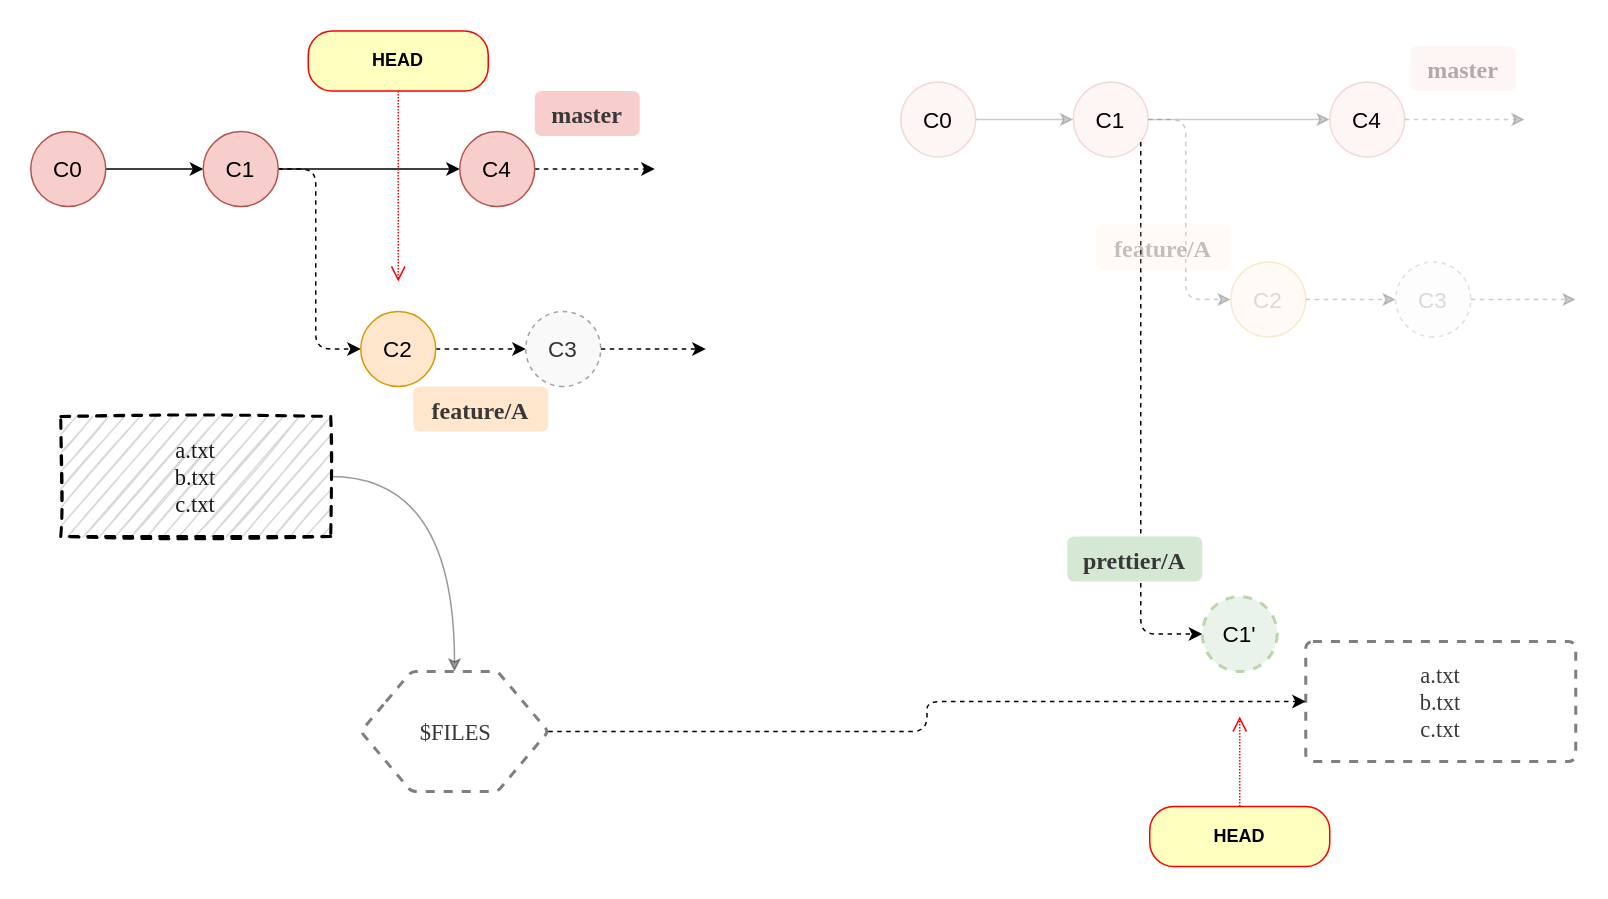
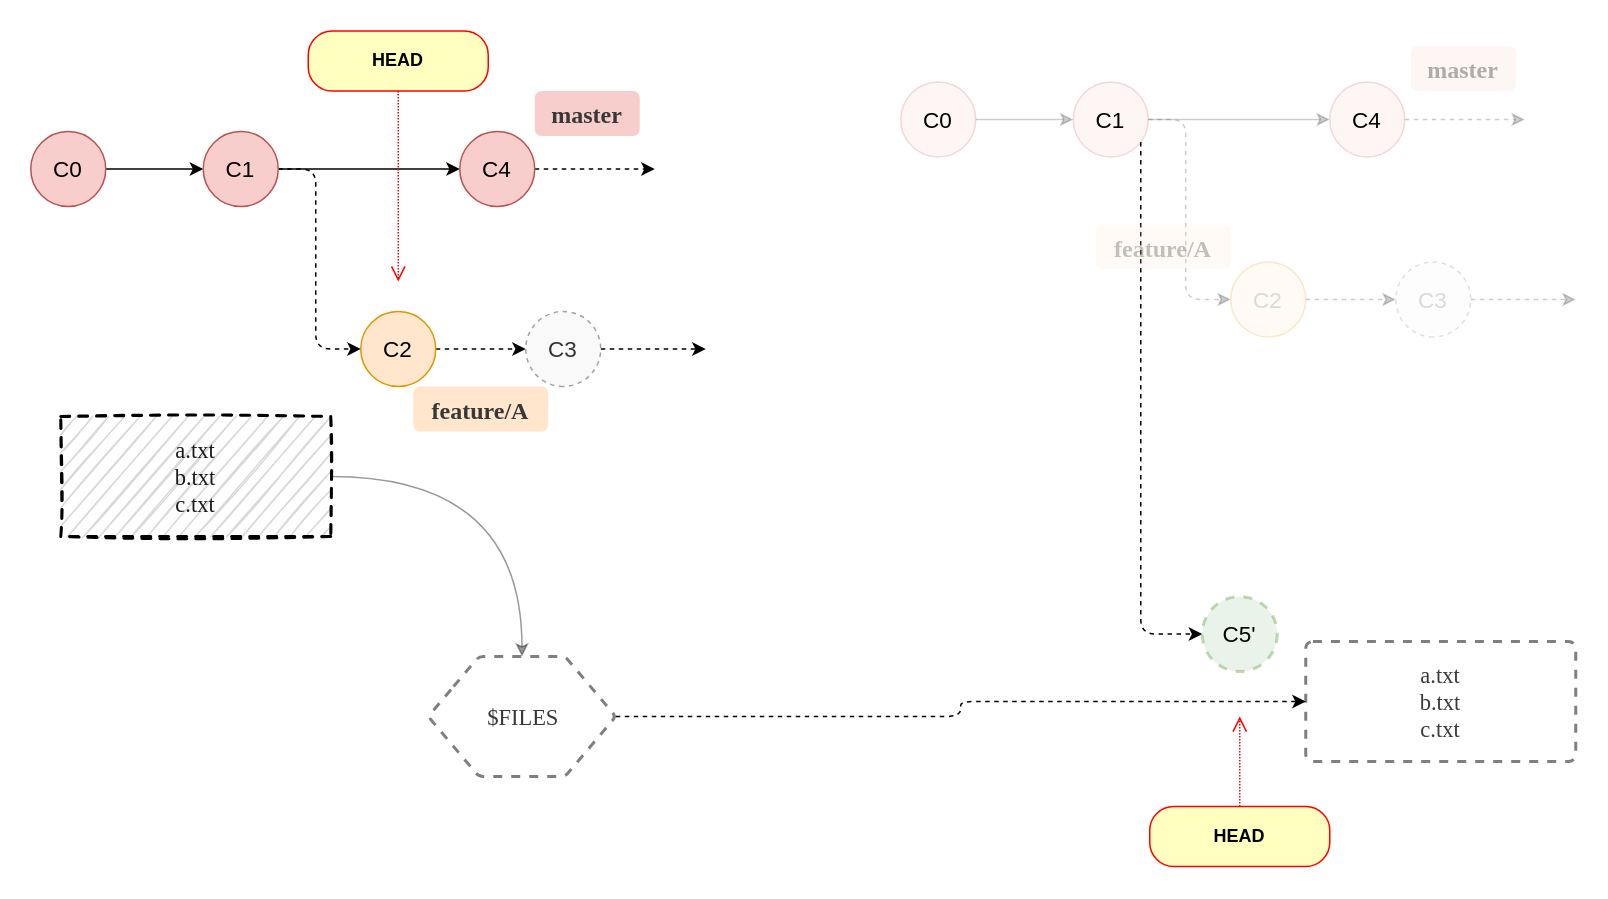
  <mxCell id="0" />
  <mxCell id="1" parent="0" />
  <mxCell id="2" value="" style="edgeStyle=orthogonalEdgeStyle;orthogonalLoop=1;jettySize=auto;html=1;horizontal=1;" parent="1" source="3" target="6" edge="1"><mxGeometry relative="1" as="geometry" /></mxCell>
  <mxCell id="3" value="C0" style="ellipse;whiteSpace=wrap;html=1;aspect=fixed;labelPosition=center;verticalLabelPosition=middle;align=center;verticalAlign=middle;fontSize=15;direction=east;rounded=1;fillColor=#f8cecc;strokeColor=#b85450;" parent="1" vertex="1"><mxGeometry x="20" y="87" width="50" height="50" as="geometry" /></mxCell>
  <mxCell id="4" style="edgeStyle=orthogonalEdgeStyle;orthogonalLoop=1;jettySize=auto;html=1;fontSize=16;dashed=1;" parent="1" source="6" target="10" edge="1"><mxGeometry relative="1" as="geometry"><Array as="points"><mxPoint x="210" y="112" /><mxPoint x="210" y="232" /></Array></mxGeometry></mxCell>
  <mxCell id="5" style="edgeStyle=orthogonalEdgeStyle;orthogonalLoop=1;jettySize=auto;html=1;entryX=0;entryY=0.5;entryDx=0;entryDy=0;fontSize=15;fontColor=#525252;" parent="1" source="6" target="16" edge="1"><mxGeometry relative="1" as="geometry" /></mxCell>
  <mxCell id="6" value="C1" style="ellipse;whiteSpace=wrap;html=1;aspect=fixed;labelPosition=center;verticalLabelPosition=middle;align=center;verticalAlign=middle;fontSize=15;direction=east;rounded=1;fillColor=#f8cecc;strokeColor=#b85450;" parent="1" vertex="1"><mxGeometry x="135" y="87" width="50" height="50" as="geometry" /></mxCell>
  <mxCell id="7" value="master" style="text;align=center;verticalAlign=middle;resizable=0;points=[];autosize=1;fontFamily=Noto Sans TC;fontSource=https%3A%2F%2Ffonts.googleapis.com%2Fcss%3Ffamily%3DNoto%2BSans%2BTC;fontStyle=1;fontSize=16;shadow=0;labelBorderColor=none;rounded=1;labelBackgroundColor=none;spacingTop=0;spacingBottom=0;spacingRight=0;spacing=1;fillColor=#f8cecc;fontColor=#383838;" parent="1" vertex="1"><mxGeometry x="356" y="60" width="70" height="30" as="geometry" /></mxCell>
  <mxCell id="8" value="" style="edgeStyle=orthogonalEdgeStyle;orthogonalLoop=1;jettySize=auto;html=1;fontSize=16;exitX=0.5;exitY=0;exitDx=0;exitDy=0;entryX=0.5;entryY=1;entryDx=0;entryDy=0;dashed=1;" parent="1" source="11" edge="1"><mxGeometry relative="1" as="geometry"><mxPoint x="420" y="237" as="sourcePoint" /><mxPoint x="470" y="232" as="targetPoint" /></mxGeometry></mxCell>
  <mxCell id="9" value="" style="edgeStyle=orthogonalEdgeStyle;orthogonalLoop=1;jettySize=auto;html=1;fontSize=16;dashed=1;" parent="1" source="10" target="11" edge="1"><mxGeometry relative="1" as="geometry"><mxPoint x="165" y="367" as="targetPoint" /></mxGeometry></mxCell>
  <mxCell id="10" value="C2" style="ellipse;whiteSpace=wrap;html=1;aspect=fixed;labelPosition=center;verticalLabelPosition=middle;align=center;verticalAlign=middle;direction=south;fillColor=#ffe6cc;strokeColor=#d79b00;fontSize=15;rounded=1;" parent="1" vertex="1"><mxGeometry x="240" y="207" width="50" height="50" as="geometry" /></mxCell>
  <mxCell id="11" value="C3" style="ellipse;whiteSpace=wrap;html=1;aspect=fixed;labelPosition=center;verticalLabelPosition=middle;align=center;verticalAlign=middle;direction=south;fillColor=#f5f5f5;strokeColor=#666666;fontSize=15;rounded=1;dashed=1;opacity=60;sketch=0;fixDash=0;autosize=0;container=0;fontColor=#333333;" parent="1" vertex="1"><mxGeometry x="350" y="207" width="50" height="50" as="geometry" /></mxCell>
  <mxCell id="12" value="feature/A" style="text;align=center;verticalAlign=middle;resizable=0;points=[];autosize=1;fontSize=16;fontFamily=Noto Sans TC;rounded=1;shadow=0;fontSource=https%3A%2F%2Ffonts.googleapis.com%2Fcss%3Ffamily%3DNoto%2BSans%2BTC;fontStyle=1;labelBackgroundColor=none;spacing=1;spacingTop=0;spacingBottom=0;spacingRight=0;fillColor=#ffe6cc;fontColor=#383838;" parent="1" vertex="1"><mxGeometry x="275" y="257" width="90" height="30" as="geometry" /></mxCell>
  <mxCell id="13" value="HEAD" style="whiteSpace=wrap;html=1;arcSize=40;fontColor=#000000;fillColor=#ffffc0;strokeColor=#ff0000;shadow=0;direction=east;rounded=1;fontStyle=1" parent="1" vertex="1"><mxGeometry x="205" y="20" width="120" height="40" as="geometry" /></mxCell>
  <mxCell id="14" value="" style="edgeStyle=orthogonalEdgeStyle;html=1;verticalAlign=bottom;endArrow=open;endSize=8;strokeColor=#ff0000;fontSize=15;dashed=1;dashPattern=1 1;" parent="1" source="13" edge="1"><mxGeometry relative="1" as="geometry"><mxPoint x="265" y="187" as="targetPoint" /></mxGeometry></mxCell>
  <mxCell id="15" value="" style="edgeStyle=orthogonalEdgeStyle;rounded=1;orthogonalLoop=1;jettySize=auto;html=1;dashed=1;fontFamily=Noto Sans TC;fontSource=https%3A%2F%2Ffonts.googleapis.com%2Fcss%3Ffamily%3DNoto%2BSans%2BTC;fontSize=15;fontColor=#525252;" parent="1" source="16" edge="1"><mxGeometry relative="1" as="geometry"><mxPoint x="436" y="112" as="targetPoint" /></mxGeometry></mxCell>
  <mxCell id="16" value="C4" style="ellipse;whiteSpace=wrap;html=1;aspect=fixed;labelPosition=center;verticalLabelPosition=middle;align=center;verticalAlign=middle;fontSize=15;direction=east;rounded=1;fillColor=#f8cecc;strokeColor=#b85450;" parent="1" vertex="1"><mxGeometry x="306" y="87" width="50" height="50" as="geometry" /></mxCell>
  <mxCell id="17" value="" style="edgeStyle=orthogonalEdgeStyle;orthogonalLoop=1;jettySize=auto;html=1;horizontal=1;opacity=20;sketch=0;fontColor=#D9D9D9;" parent="1" source="18" target="22" edge="1"><mxGeometry relative="1" as="geometry" /></mxCell>
  <mxCell id="18" value="C0" style="ellipse;whiteSpace=wrap;html=1;aspect=fixed;labelPosition=center;verticalLabelPosition=middle;align=center;verticalAlign=middle;fontSize=15;direction=east;rounded=1;opacity=20;sketch=0;fillColor=#f8cecc;strokeColor=#b85450;" parent="1" vertex="1"><mxGeometry x="600" y="54" width="50" height="50" as="geometry" /></mxCell>
  <mxCell id="19" style="edgeStyle=orthogonalEdgeStyle;orthogonalLoop=1;jettySize=auto;html=1;fontSize=16;dashed=1;opacity=20;sketch=0;fontColor=#D9D9D9;" parent="1" source="22" target="26" edge="1"><mxGeometry relative="1" as="geometry"><Array as="points"><mxPoint x="790" y="79" /><mxPoint x="790" y="199" /></Array></mxGeometry></mxCell>
  <mxCell id="20" style="edgeStyle=orthogonalEdgeStyle;orthogonalLoop=1;jettySize=auto;html=1;entryX=0;entryY=0.5;entryDx=0;entryDy=0;fontSize=15;opacity=20;sketch=0;fontColor=#D9D9D9;" parent="1" source="22" target="32" edge="1"><mxGeometry relative="1" as="geometry" /></mxCell>
  <mxCell id="21" value="" style="edgeStyle=orthogonalEdgeStyle;rounded=1;orthogonalLoop=1;jettySize=auto;html=1;dashed=1;fontFamily=Noto Sans TC;fontSource=https%3A%2F%2Ffonts.googleapis.com%2Fcss%3Ffamily%3DNoto%2BSans%2BTC;fontSize=15;fontColor=#FEFFFA;" parent="1" source="22" target="33" edge="1"><mxGeometry relative="1" as="geometry"><Array as="points"><mxPoint x="760" y="277" /><mxPoint x="760" y="277" /></Array></mxGeometry></mxCell>
  <mxCell id="22" value="C1" style="ellipse;whiteSpace=wrap;html=1;aspect=fixed;labelPosition=center;verticalLabelPosition=middle;align=center;verticalAlign=middle;fontSize=15;direction=east;rounded=1;opacity=20;sketch=0;fillColor=#f8cecc;strokeColor=#b85450;" parent="1" vertex="1"><mxGeometry x="715" y="54" width="50" height="50" as="geometry" /></mxCell>
  <mxCell id="23" value="master" style="text;align=center;verticalAlign=middle;resizable=0;points=[];autosize=1;fontFamily=Noto Sans TC;fontSource=https%3A%2F%2Ffonts.googleapis.com%2Fcss%3Ffamily%3DNoto%2BSans%2BTC;fontStyle=1;fontSize=16;shadow=0;labelBorderColor=none;rounded=1;labelBackgroundColor=none;spacingTop=0;spacingBottom=0;spacingRight=0;spacing=1;opacity=20;sketch=0;glass=0;textOpacity=30;fillColor=#f8cecc;" parent="1" vertex="1"><mxGeometry x="940" y="30" width="70" height="30" as="geometry" /></mxCell>
  <mxCell id="24" value="" style="edgeStyle=orthogonalEdgeStyle;orthogonalLoop=1;jettySize=auto;html=1;fontSize=16;exitX=0.5;exitY=0;exitDx=0;exitDy=0;entryX=0.5;entryY=1;entryDx=0;entryDy=0;dashed=1;opacity=20;sketch=0;fontColor=#D9D9D9;" parent="1" source="27" edge="1"><mxGeometry relative="1" as="geometry"><mxPoint x="1000" y="204" as="sourcePoint" /><mxPoint x="1050" y="199" as="targetPoint" /></mxGeometry></mxCell>
  <mxCell id="25" value="" style="edgeStyle=orthogonalEdgeStyle;orthogonalLoop=1;jettySize=auto;html=1;fontSize=16;dashed=1;opacity=20;sketch=0;fontColor=#D9D9D9;" parent="1" source="26" target="27" edge="1"><mxGeometry relative="1" as="geometry"><mxPoint x="745" y="334" as="targetPoint" /></mxGeometry></mxCell>
  <mxCell id="26" value="C2" style="ellipse;whiteSpace=wrap;html=1;aspect=fixed;labelPosition=center;verticalLabelPosition=middle;align=center;verticalAlign=middle;direction=south;fillColor=#ffe6cc;strokeColor=#d79b00;fontSize=15;rounded=1;opacity=20;sketch=0;fontColor=#D9D9D9;" parent="1" vertex="1"><mxGeometry x="820" y="174" width="50" height="50" as="geometry" /></mxCell>
  <mxCell id="27" value="C3" style="ellipse;whiteSpace=wrap;html=1;aspect=fixed;labelPosition=center;verticalLabelPosition=middle;align=center;verticalAlign=middle;direction=south;fillColor=#f5f5f5;strokeColor=#666666;fontSize=15;rounded=1;dashed=1;opacity=20;sketch=0;fixDash=0;autosize=0;container=0;fontColor=#D9D9D9;" parent="1" vertex="1"><mxGeometry x="930" y="174" width="50" height="50" as="geometry" /></mxCell>
  <mxCell id="28" value="feature/A" style="text;align=center;verticalAlign=middle;resizable=0;points=[];autosize=1;fontSize=16;fontFamily=Noto Sans TC;rounded=1;shadow=0;fontSource=https%3A%2F%2Ffonts.googleapis.com%2Fcss%3Ffamily%3DNoto%2BSans%2BTC;fontStyle=1;labelBackgroundColor=none;spacing=1;spacingTop=0;spacingBottom=0;spacingRight=0;opacity=20;sketch=0;textOpacity=30;fillColor=#ffe6cc;fontColor=#383838;" parent="1" vertex="1"><mxGeometry x="730" y="149" width="90" height="30" as="geometry" /></mxCell>
  <mxCell id="29" style="edgeStyle=orthogonalEdgeStyle;rounded=1;orthogonalLoop=1;jettySize=auto;html=1;dashed=1;fontFamily=Helvetica;fontSize=15;fontColor=#000000;dashPattern=1 1;verticalAlign=bottom;strokeColor=#ff0000;endArrow=open;endSize=8;" parent="1" source="30" edge="1"><mxGeometry relative="1" as="geometry"><mxPoint x="826" y="477" as="targetPoint" /></mxGeometry></mxCell>
  <mxCell id="30" value="HEAD" style="whiteSpace=wrap;html=1;arcSize=40;fontColor=#000000;fillColor=#ffffc0;strokeColor=#ff0000;shadow=0;direction=east;rounded=1;fontStyle=1" parent="1" vertex="1"><mxGeometry x="766" y="537" width="120" height="40" as="geometry" /></mxCell>
  <mxCell id="31" value="" style="edgeStyle=orthogonalEdgeStyle;rounded=1;orthogonalLoop=1;jettySize=auto;html=1;dashed=1;fontFamily=Noto Sans TC;fontSource=https%3A%2F%2Ffonts.googleapis.com%2Fcss%3Ffamily%3DNoto%2BSans%2BTC;fontSize=15;opacity=20;sketch=0;fontColor=#D9D9D9;" parent="1" source="32" edge="1"><mxGeometry relative="1" as="geometry"><mxPoint x="1016" y="79" as="targetPoint" /></mxGeometry></mxCell>
  <mxCell id="32" value="C4" style="ellipse;whiteSpace=wrap;html=1;aspect=fixed;labelPosition=center;verticalLabelPosition=middle;align=center;verticalAlign=middle;fontSize=15;direction=east;rounded=1;opacity=20;sketch=0;fillColor=#f8cecc;strokeColor=#b85450;" parent="1" vertex="1"><mxGeometry x="886" y="54" width="50" height="50" as="geometry" /></mxCell>
- <mxCell id="33" value="C1'" style="ellipse;whiteSpace=wrap;html=1;aspect=fixed;labelPosition=center;verticalLabelPosition=middle;align=center;verticalAlign=middle;fontSize=15;direction=east;rounded=1;dashed=1;strokeWidth=2;opacity=50;fillColor=#d5e8d4;strokeColor=#82b366;" parent="1" vertex="1"><mxGeometry x="801" y="397" width="50" height="50" as="geometry" /></mxCell>
- <mxCell id="34" value="prettier/A" style="text;align=center;verticalAlign=middle;resizable=0;points=[];autosize=1;fontSize=16;fontFamily=Noto Sans TC;rounded=1;shadow=0;fontSource=https%3A%2F%2Ffonts.googleapis.com%2Fcss%3Ffamily%3DNoto%2BSans%2BTC;fontStyle=1;labelBackgroundColor=none;spacing=1;spacingTop=0;spacingBottom=0;spacingRight=0;fillColor=#d5e8d4;fontColor=#383838;" parent="1" vertex="1"><mxGeometry x="711" y="357" width="90" height="30" as="geometry" /></mxCell>
+ <mxCell id="33" value="C5'" style="ellipse;whiteSpace=wrap;html=1;aspect=fixed;labelPosition=center;verticalLabelPosition=middle;align=center;verticalAlign=middle;fontSize=15;direction=east;rounded=1;dashed=1;strokeWidth=2;opacity=50;fillColor=#d5e8d4;strokeColor=#82b366;" parent="1" vertex="1"><mxGeometry x="801" y="397" width="50" height="50" as="geometry" /></mxCell>
  <mxCell id="35" value="" style="edgeStyle=orthogonalEdgeStyle;rounded=1;sketch=0;orthogonalLoop=1;jettySize=auto;html=1;dashed=1;fontFamily=Noto Sans TC;fontSource=https%3A%2F%2Ffonts.googleapis.com%2Fcss%3Ffamily%3DNoto%2BSans%2BTC;fontSize=15;fontColor=#D9D9D9;entryX=0;entryY=0.5;entryDx=0;entryDy=0;" parent="1" source="36" target="37" edge="1"><mxGeometry relative="1" as="geometry"><mxPoint x="800" y="467" as="targetPoint" /></mxGeometry></mxCell>
- <mxCell id="36" value="$FILES" style="verticalLabelPosition=middle;verticalAlign=middle;html=1;shape=hexagon;perimeter=hexagonPerimeter2;arcSize=6;size=0.27;rounded=1;shadow=0;dashed=1;labelBackgroundColor=none;sketch=0;strokeColor=#000000;strokeWidth=2;fillColor=#ffffff;fontFamily=Noto Sans TC;fontSource=https%3A%2F%2Ffonts.googleapis.com%2Fcss%3Ffamily%3DNoto%2BSans%2BTC;fontSize=15;opacity=50;align=center;labelPosition=center;fontColor=#383838;" parent="1" vertex="1"><mxGeometry x="240" y="447" width="125" height="80" as="geometry" /></mxCell>
+ <mxCell id="36" value="$FILES" style="verticalLabelPosition=middle;verticalAlign=middle;html=1;shape=hexagon;perimeter=hexagonPerimeter2;arcSize=6;size=0.27;rounded=1;shadow=0;dashed=1;labelBackgroundColor=none;sketch=0;strokeColor=#000000;strokeWidth=2;fillColor=#ffffff;fontFamily=Noto Sans TC;fontSource=https%3A%2F%2Ffonts.googleapis.com%2Fcss%3Ffamily%3DNoto%2BSans%2BTC;fontSize=15;opacity=50;align=center;labelPosition=center;fontColor=#383838;" parent="1" vertex="1"><mxGeometry x="285" y="437" width="125" height="80" as="geometry" /></mxCell>
  <mxCell id="37" value="a.txt&lt;br&gt;b.txt&lt;br&gt;c.txt" style="whiteSpace=wrap;html=1;rounded=1;shadow=0;dashed=1;fontFamily=Noto Sans TC;fontSource=https%3A%2F%2Ffonts.googleapis.com%2Fcss%3Ffamily%3DNoto%2BSans%2BTC;fontSize=15;strokeWidth=2;labelBackgroundColor=none;opacity=50;arcSize=6;sketch=0;spacing=5;fontColor=#383838;" parent="1" vertex="1"><mxGeometry x="870" y="427" width="180" height="80" as="geometry" /></mxCell>
  <mxCell id="38" style="edgeStyle=orthogonalEdgeStyle;curved=1;orthogonalLoop=1;jettySize=auto;html=1;entryX=0.5;entryY=0;entryDx=0;entryDy=0;fontColor=#383838;opacity=40;" edge="1" parent="1" source="39" target="36"><mxGeometry relative="1" as="geometry" /></mxCell>
  <mxCell id="39" value="a.txt&lt;br&gt;b.txt&lt;br&gt;c.txt" style="whiteSpace=wrap;html=1;rounded=0;shadow=0;dashed=1;fontFamily=Noto Sans TC;fontSource=https%3A%2F%2Ffonts.googleapis.com%2Fcss%3Ffamily%3DNoto%2BSans%2BTC;fontSize=15;strokeWidth=2;labelBackgroundColor=none;arcSize=6;sketch=1;spacing=5;fontStyle=0;fontColor=#1A1A1A;glass=0;fillStyle=hachure;fillColor=#D9D9D9;" vertex="1" parent="1"><mxGeometry x="40" y="277" width="180" height="80" as="geometry" /></mxCell>
